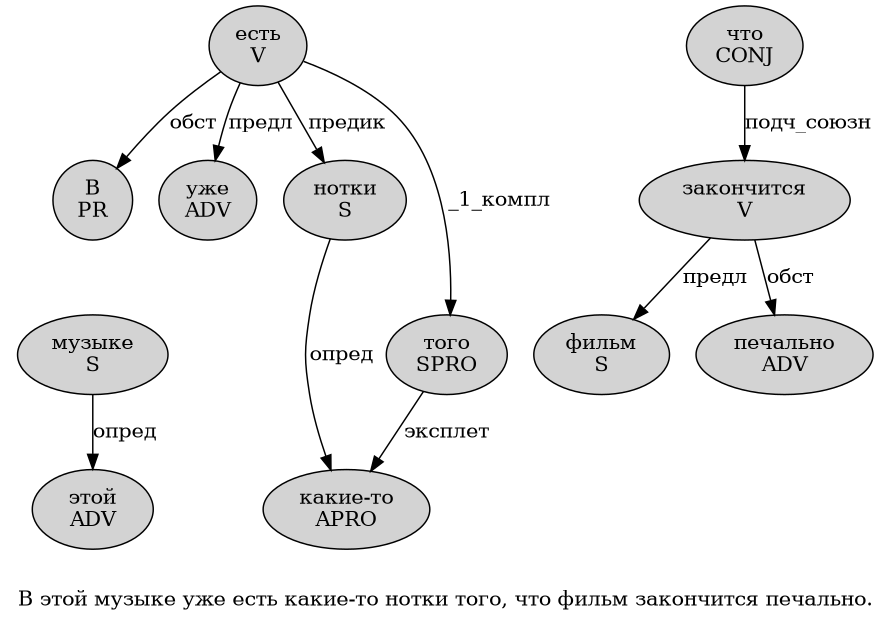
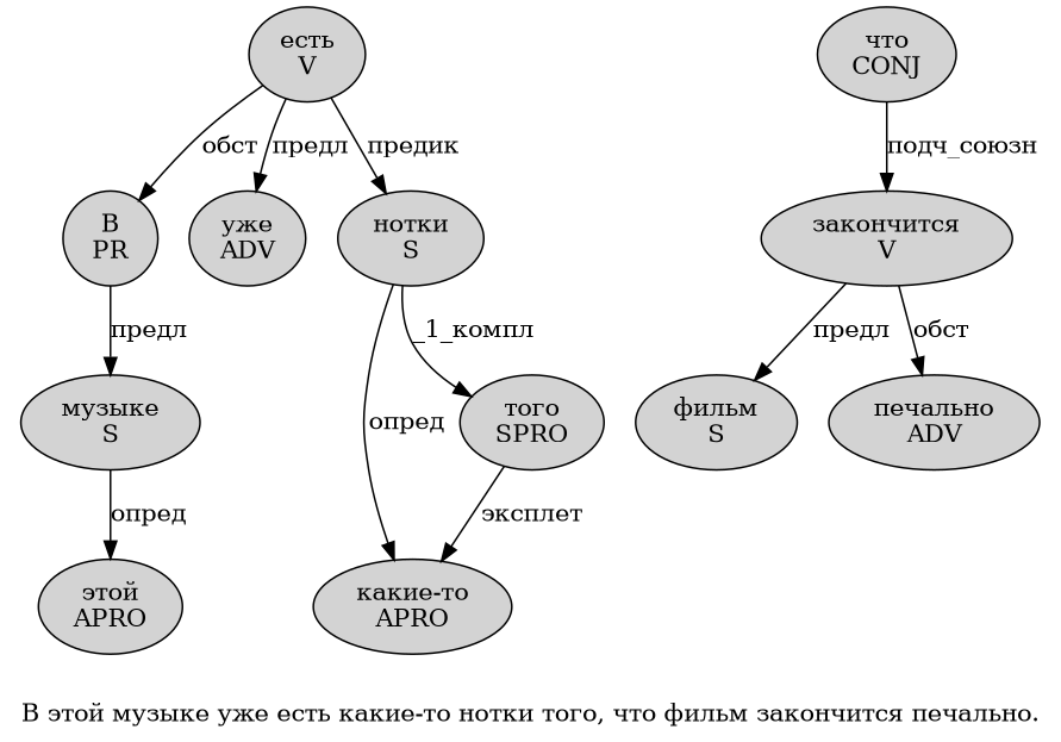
  digraph {
    label="В этой музыке уже есть какие-то нотки того, что фильм закончится печально."
    node [fillcolor=lightgray penwidth=1 shape=ellipse style=filled]
    n1 [label="В\nPR"]
    n2 [label="музыке\nS"]
-   n3 [label="этой\nADV"]
+   n3 [label="этой\nAPRO"]
    n4 [label="уже\nADV"]
    n5 [label="есть\nV"]
    n6 [label="нотки\nS"]
    n7 [label="какие-то\nAPRO"]
    n8 [label="того\nSPRO"]
    n9 [label="что\nCONJ"]
    n10 [label="закончится\nV"]
    n11 [label="фильм\nS"]
    n12 [label="печально\nADV"]
+   n1 -> n2 [label="предл"]
    n2 -> n3 [label="опред"]
    n5 -> n1 [label="обст"]
    n5 -> n4 [label="предл"]
    n5 -> n6 [label="предик"]
    n6 -> n7 [label="опред"]
-   n5 -> n8 [label="_1_компл"]
+   n6 -> n8 [label="_1_компл"]
    n8 -> n7 [label="эксплет"]
    n9 -> n10 [label="подч_союзн"]
    n10 -> n11 [label="предл"]
    n10 -> n12 [label="обст"]
  }
